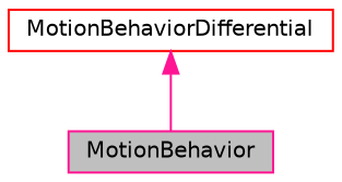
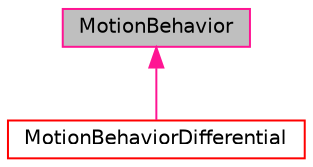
  digraph {
    node [fontname=Helvetica fontsize=10 shape=record style=filled]
    n1 [color=deeppink fillcolor=grey75 fontcolor=black height=0.2 label=MotionBehavior width=0.4]
    n2 [color=red fillcolor=white height=0.2 label=MotionBehaviorDifferential width=0.4]
-   n2 -> n1 [color=deeppink dir=back fontname=Helvetica fontsize=10 labelfontname=Helvetica labelfontsize=10 style=solid]
+   n1 -> n2 [color=deeppink dir=back fontname=Helvetica fontsize=10 labelfontname=Helvetica labelfontsize=10 style=solid]
  }
